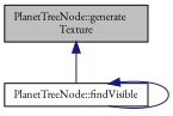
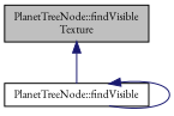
  digraph {
    rankdir=TB
    fontname="EB Garamond"
    node [color=black fontname="EB Garamond" fontsize=10 shape=record style=filled]
    edge [color=midnightblue dir=back fontname="EB Garamond" fontsize=10 labelfontname=Helvetica labelfontsize=10 style=solid]
-   n1 [fillcolor=grey75 fontcolor=black height=0.2 label="PlanetTreeNode::generate\lTexture" width=0.4]
+   n1 [fillcolor=grey75 fontcolor=black height=0.2 label="PlanetTreeNode::findVisible\lTexture" width=0.4]
    n2 [fillcolor=white height=0.2 label="PlanetTreeNode::findVisible" width=0.4]
    n1 -> n2
    n2 -> n2
  }
